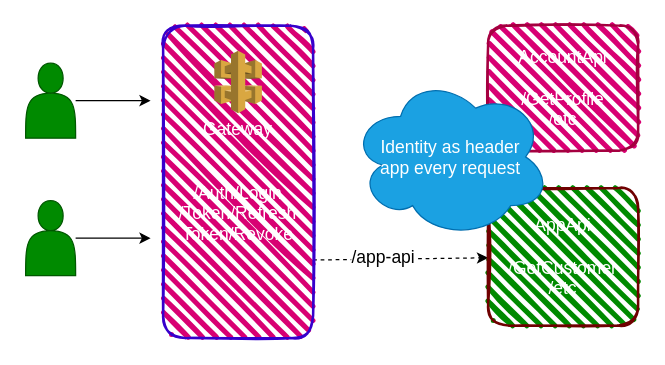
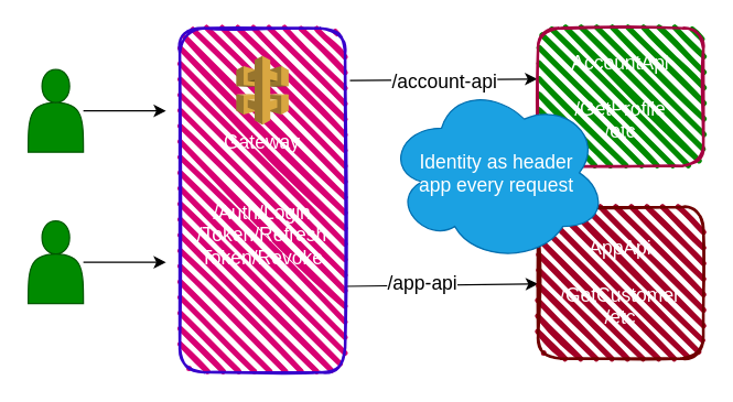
  <mxCell id="0" />
  <mxCell id="1" parent="0" />
- <mxCell id="4" style="edgeStyle=none;html=1;exitX=1;exitY=0.75;exitDx=0;exitDy=0;fontSize=14;dashed=1;" edge="1" parent="1" source="6" target="8"><mxGeometry relative="1" as="geometry" /></mxCell>
+ <mxCell id="2" style="edgeStyle=none;html=1;exitX=1.029;exitY=0.152;exitDx=0;exitDy=0;entryX=-0.004;entryY=0.369;entryDx=0;entryDy=0;fontSize=14;exitPerimeter=0;entryPerimeter=0;" edge="1" parent="1" source="6" target="7"><mxGeometry relative="1" as="geometry" /></mxCell>
+ <mxCell id="3" value="/account-api" style="edgeLabel;html=1;align=center;verticalAlign=middle;resizable=0;points=[];fontSize=14;" vertex="1" connectable="0" parent="2"><mxGeometry x="-0.0" y="-1" relative="1" as="geometry"><mxPoint as="offset" /></mxGeometry></mxCell>
+ <mxCell id="4" style="edgeStyle=none;html=1;exitX=1;exitY=0.75;exitDx=0;exitDy=0;fontSize=14;" edge="1" parent="1" source="6" target="8"><mxGeometry relative="1" as="geometry" /></mxCell>
  <mxCell id="5" value="/app-api" style="edgeLabel;html=1;align=center;verticalAlign=middle;resizable=0;points=[];fontSize=14;" vertex="1" connectable="0" parent="4"><mxGeometry x="-0.207" y="2" relative="1" as="geometry"><mxPoint as="offset" /></mxGeometry></mxCell>
  <mxCell id="6" value="&lt;font style=&quot;font-size: 14px;&quot;&gt;Gateway&lt;br&gt;&lt;br&gt;&lt;br&gt;/Auth/Login&lt;br&gt;/Token/Refresh&lt;br&gt;Token/Revoke&lt;br&gt;&lt;/font&gt;" style="rounded=1;whiteSpace=wrap;html=1;strokeWidth=2;fillWeight=4;hachureGap=8;hachureAngle=45;fillColor=#d80073;sketch=1;strokeColor=#3700CC;fontColor=#ffffff;" vertex="1" parent="1"><mxGeometry x="130" y="20" width="120" height="250" as="geometry" /></mxCell>
- <mxCell id="7" value="&lt;font style=&quot;font-size: 14px;&quot;&gt;AccountApi&lt;br&gt;&lt;br&gt;/GetProfile&lt;br&gt;/etc&lt;br&gt;&lt;/font&gt;" style="rounded=1;whiteSpace=wrap;html=1;strokeWidth=2;fillWeight=4;hachureGap=8;hachureAngle=45;fillColor=#d80073;sketch=1;strokeColor=#A50040;fontColor=#ffffff;" vertex="1" parent="1"><mxGeometry x="390" y="20" width="120" height="100" as="geometry" /></mxCell>
- <mxCell id="8" value="&lt;font style=&quot;font-size: 14px;&quot;&gt;AppApi&lt;br&gt;&lt;br&gt;/GetCustomer&lt;br&gt;/etc&lt;br&gt;&lt;/font&gt;" style="rounded=1;whiteSpace=wrap;html=1;strokeWidth=2;fillWeight=4;hachureGap=8;hachureAngle=45;fillColor=#008a00;sketch=1;strokeColor=#6F0000;fontColor=#ffffff;" vertex="1" parent="1"><mxGeometry x="390" y="150" width="120" height="110" as="geometry" /></mxCell>
+ <mxCell id="7" value="&lt;font style=&quot;font-size: 14px;&quot;&gt;AccountApi&lt;br&gt;&lt;br&gt;/GetProfile&lt;br&gt;/etc&lt;br&gt;&lt;/font&gt;" style="rounded=1;whiteSpace=wrap;html=1;strokeWidth=2;fillWeight=4;hachureGap=8;hachureAngle=45;fillColor=#008a00;sketch=1;strokeColor=#A50040;fontColor=#ffffff;" vertex="1" parent="1"><mxGeometry x="390" y="20" width="120" height="100" as="geometry" /></mxCell>
+ <mxCell id="8" value="&lt;font style=&quot;font-size: 14px;&quot;&gt;AppApi&lt;br&gt;&lt;br&gt;/GetCustomer&lt;br&gt;/etc&lt;br&gt;&lt;/font&gt;" style="rounded=1;whiteSpace=wrap;html=1;strokeWidth=2;fillWeight=4;hachureGap=8;hachureAngle=45;fillColor=#a20025;sketch=1;strokeColor=#6F0000;fontColor=#ffffff;" vertex="1" parent="1"><mxGeometry x="390" y="150" width="120" height="110" as="geometry" /></mxCell>
  <mxCell id="9" style="edgeStyle=none;html=1;fontSize=14;" edge="1" parent="1" source="10"><mxGeometry relative="1" as="geometry"><mxPoint x="120" y="80" as="targetPoint" /></mxGeometry></mxCell>
  <mxCell id="10" value="" style="shape=actor;whiteSpace=wrap;html=1;strokeColor=#005700;fontSize=14;fillColor=#008a00;fontColor=#ffffff;" vertex="1" parent="1"><mxGeometry x="20" y="50" width="40" height="60" as="geometry" /></mxCell>
  <mxCell id="11" style="edgeStyle=none;html=1;fontSize=14;" edge="1" parent="1" source="12"><mxGeometry relative="1" as="geometry"><mxPoint x="120" y="190" as="targetPoint" /></mxGeometry></mxCell>
  <mxCell id="12" value="" style="shape=actor;whiteSpace=wrap;html=1;strokeColor=#005700;fontSize=14;fillColor=#008a00;fontColor=#ffffff;" vertex="1" parent="1"><mxGeometry x="20" y="160" width="40" height="60" as="geometry" /></mxCell>
  <mxCell id="13" value="Identity as header &lt;br&gt;app every request" style="ellipse;shape=cloud;whiteSpace=wrap;html=1;strokeColor=#006EAF;fontSize=14;fillColor=#1ba1e2;fontColor=#ffffff;" vertex="1" parent="1"><mxGeometry x="280" y="60" width="160" height="130" as="geometry" /></mxCell>
  <mxCell id="14" value="" style="outlineConnect=0;dashed=0;verticalLabelPosition=bottom;verticalAlign=top;align=center;html=1;shape=mxgraph.aws3.api_gateway;fillColor=#D9A741;gradientColor=none;strokeColor=default;fontSize=14;" vertex="1" parent="1"><mxGeometry x="171" y="40" width="38" height="50" as="geometry" /></mxCell>
